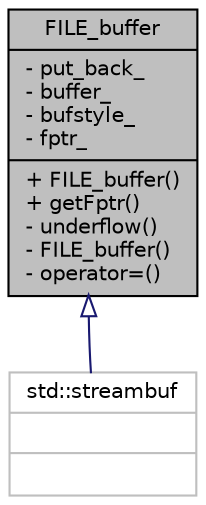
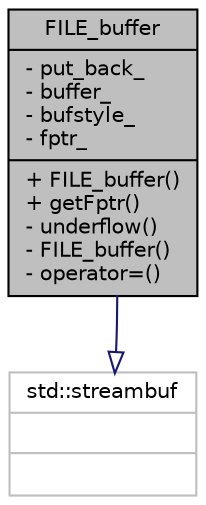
  digraph {
    node [fontname=Helvetica fontsize=10 shape=record style=filled]
    n1 [color=black fillcolor=grey75 fontcolor=black height=0.2 label="{FILE_buffer\n|- put_back_\l- buffer_\l- bufstyle_\l- fptr_\l|+ FILE_buffer()\l+ getFptr()\l- underflow()\l- FILE_buffer()\l- operator=()\l}" width=0.4]
    n2 [color=grey75 fillcolor=white height=0.2 label="{std::streambuf\n||}" width=0.4]
-   n1 -> n2 [arrowtail=onormal color=midnightblue dir=back fontname=Helvetica fontsize=10 labelfontname=Helvetica labelfontsize=10 style=solid]
+   n2 -> n1 [arrowtail=onormal color=midnightblue dir=back fontname=Helvetica fontsize=10 labelfontname=Helvetica labelfontsize=10 style=solid]
  }
